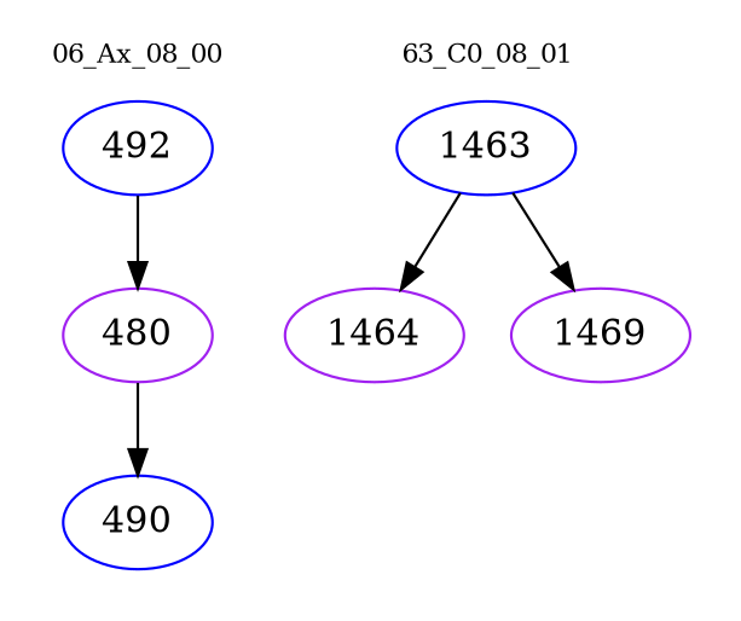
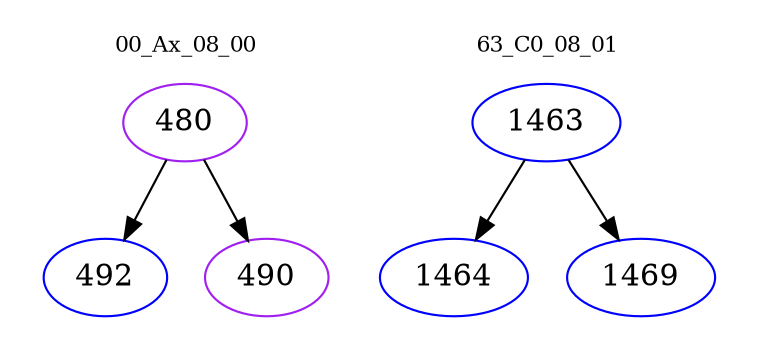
  digraph {
    node [color=blue]
    edge [color=black]
    n1 [label=492]
-   n2 [label=490]
+   n2 [color=purple label=490]
    n3 [color=purple label=480]
    n4 [label=1463]
-   n5 [color=purple label=1464]
-   n6 [color=purple label=1469]
+   n5 [label=1464]
+   n6 [label=1469]
    subgraph cluster_1 {
      color=white
      fontsize=10
-     label="06_Ax_08_00"
+     label="00_Ax_08_00"
      n1
      n2
      n3
    }
    subgraph cluster_2 {
      color=white
      fontsize=10
      label="63_C0_08_01"
      n4
      n5
      n6
    }
-   n1 -> n3
+   n3 -> n1
    n3 -> n2
    n4 -> n5
    n4 -> n6
  }
